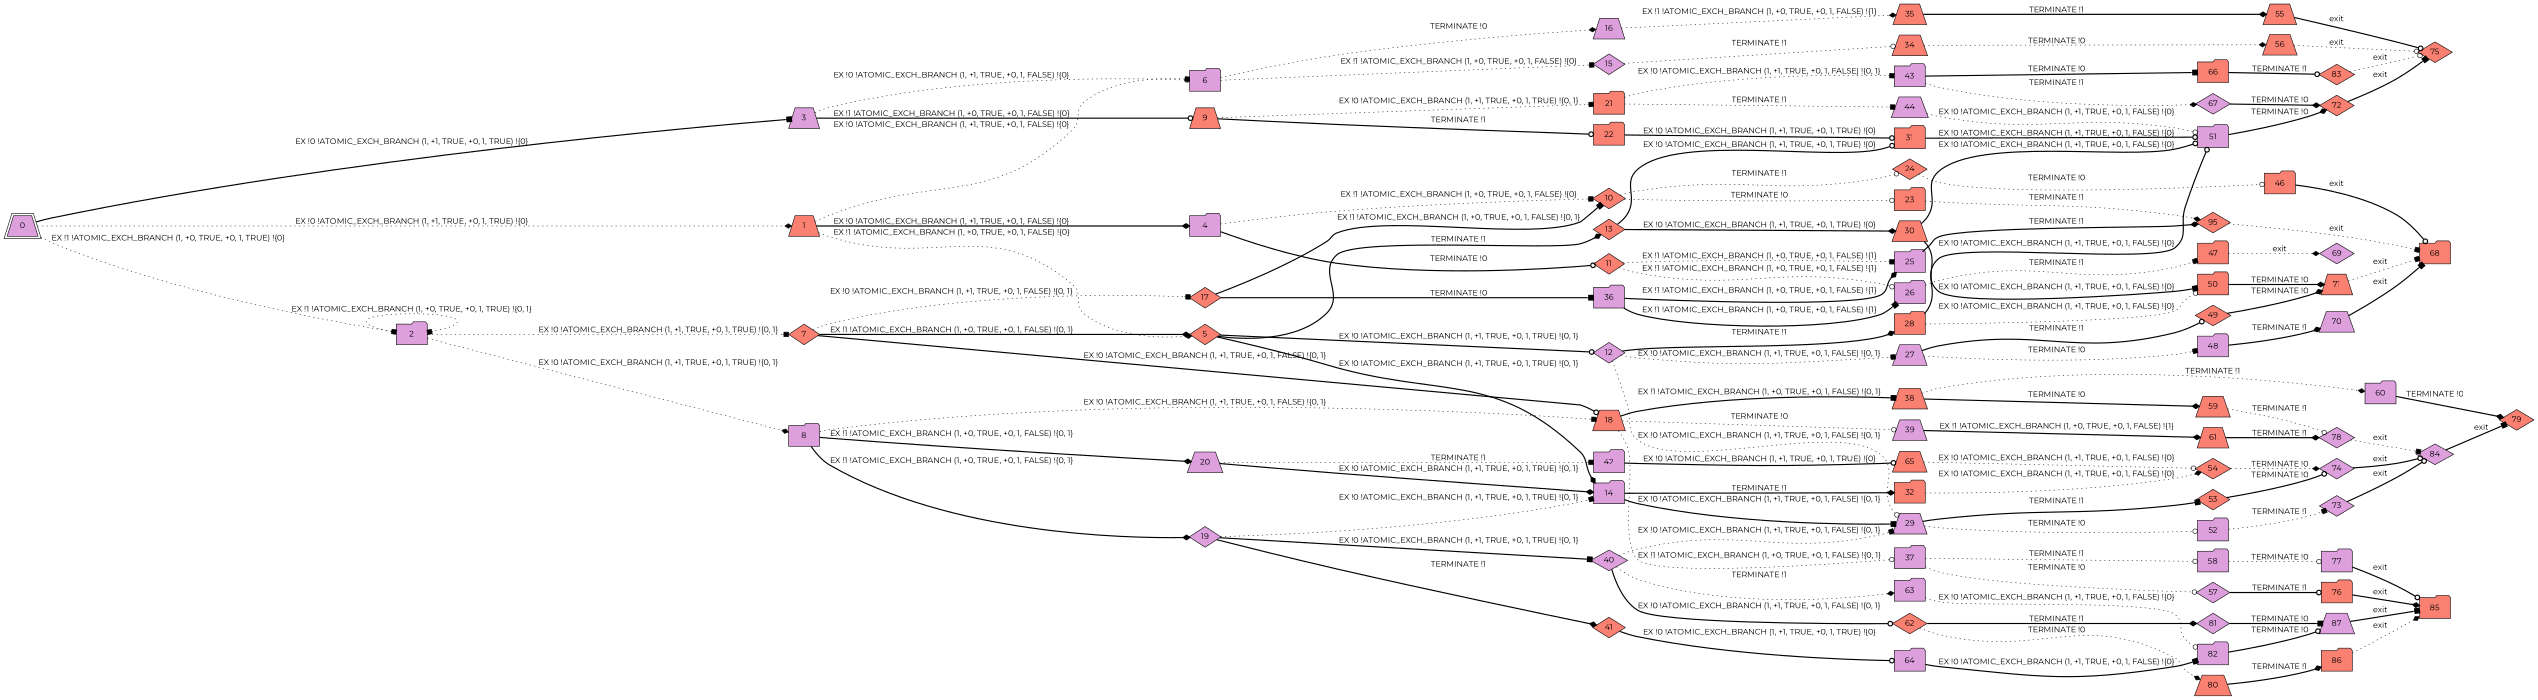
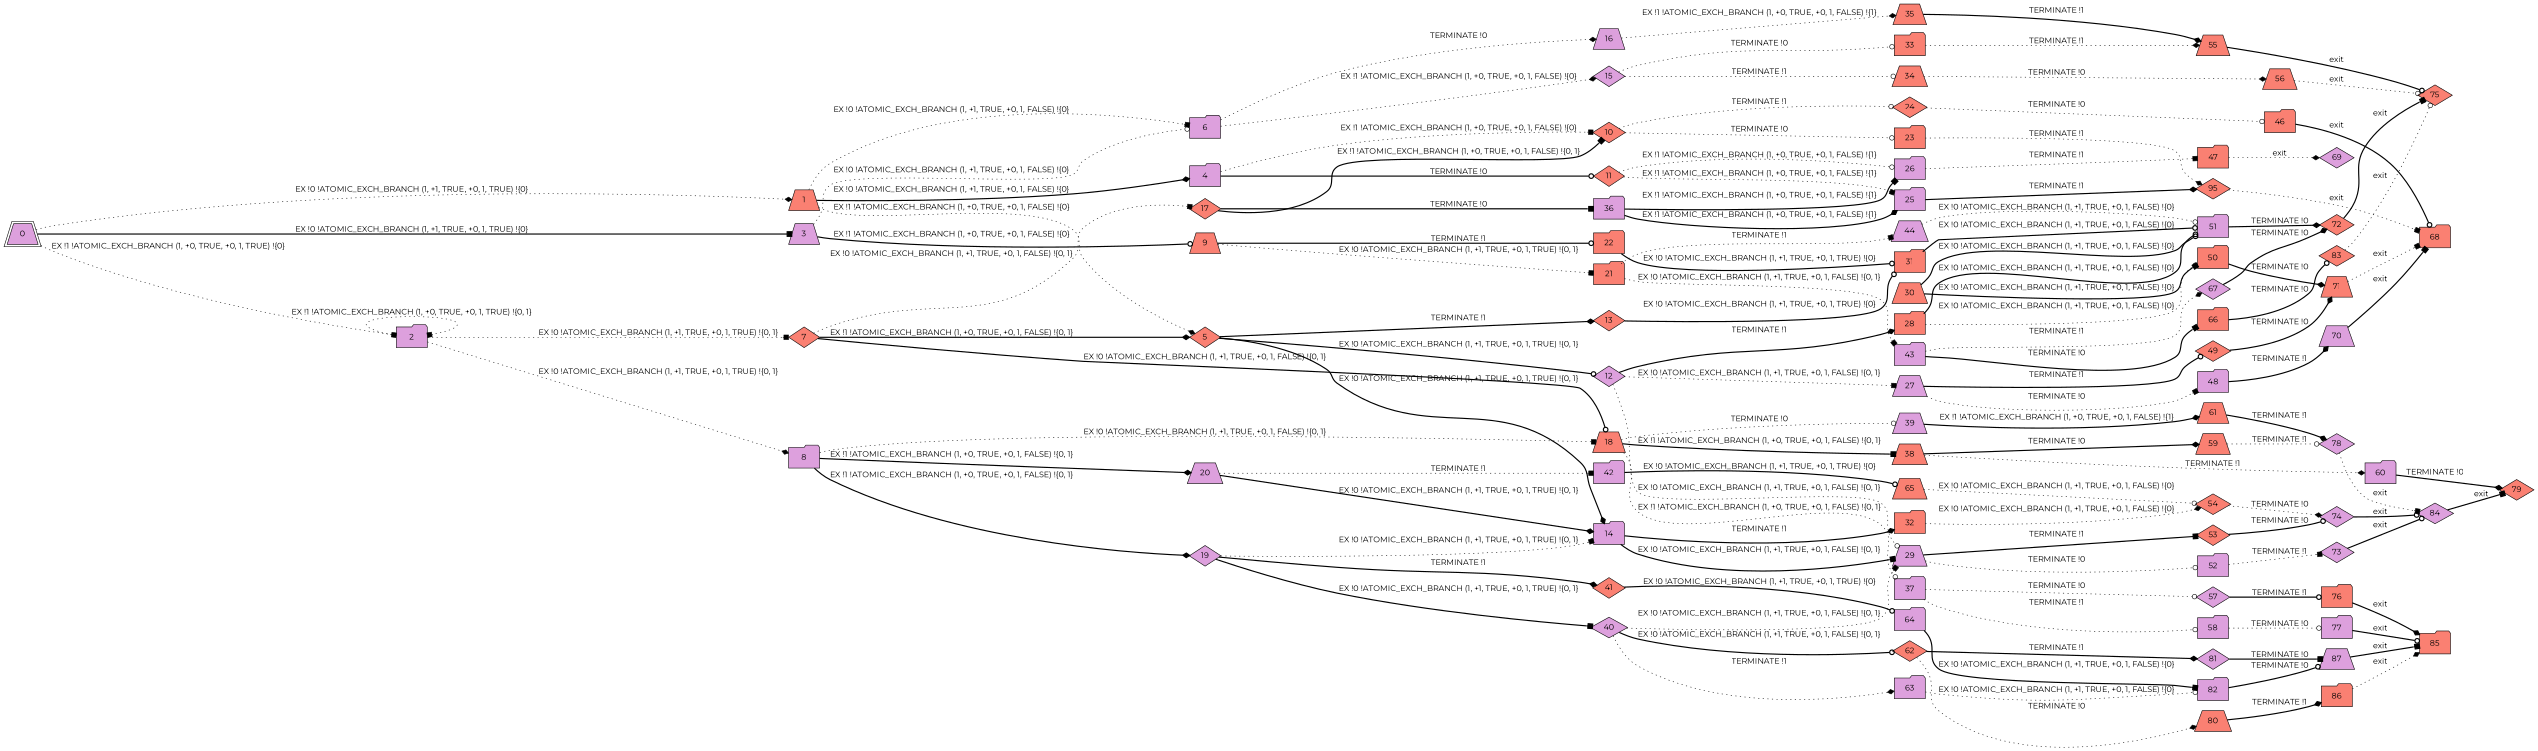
  digraph {
    fontname=Montserrat
    rankdir=LR
    node [fillcolor=salmon fontname=Montserrat shape=folder style=filled]
    edge [arrowhead=odot fontname=Montserrat style=bold]
    0 [fillcolor=plum peripheries=2 shape=trapezium]
    1 [shape=trapezium]
    2 [fillcolor=plum]
    3 [fillcolor=plum shape=trapezium]
    4 [fillcolor=plum]
    5 [shape=diamond]
    6 [fillcolor=plum]
    7 [shape=diamond]
    8 [fillcolor=plum]
    9 [shape=trapezium]
    10 [shape=diamond]
    11 [shape=diamond]
    12 [fillcolor=plum shape=diamond]
    13 [shape=diamond]
    14 [fillcolor=plum]
    15 [fillcolor=plum shape=diamond]
    16 [fillcolor=plum shape=trapezium]
    17 [shape=diamond]
    18 [shape=trapezium]
    19 [fillcolor=plum shape=diamond]
    20 [fillcolor=plum shape=trapezium]
    21
    22
    23
    24 [shape=diamond]
    25 [fillcolor=plum]
    26 [fillcolor=plum]
    27 [fillcolor=plum shape=trapezium]
    28
    29 [fillcolor=plum shape=trapezium]
    30 [shape=trapezium]
    31
    32
+   33
    34 [shape=trapezium]
    35 [shape=trapezium]
    36 [fillcolor=plum]
    37 [fillcolor=plum]
    38 [shape=trapezium]
    39 [fillcolor=plum shape=trapezium]
    40 [fillcolor=plum shape=diamond]
    41 [shape=diamond]
    42 [fillcolor=plum]
    43 [fillcolor=plum]
    44 [fillcolor=plum shape=trapezium]
    n46 [label=95 shape=diamond]
    46
    47
    48 [fillcolor=plum]
    49 [shape=diamond]
    50
    51 [fillcolor=plum]
    52 [fillcolor=plum]
    53 [shape=diamond]
    54 [shape=diamond]
    55 [shape=trapezium]
    56 [shape=trapezium]
    57 [fillcolor=plum shape=diamond]
    58 [fillcolor=plum]
    59 [shape=trapezium]
    60 [fillcolor=plum]
    61 [shape=trapezium]
    62 [shape=diamond]
    63 [fillcolor=plum]
    64 [fillcolor=plum]
    65 [shape=trapezium]
    66
    67 [fillcolor=plum shape=diamond]
    68
    69 [fillcolor=plum shape=diamond]
    70 [fillcolor=plum shape=trapezium]
    71 [shape=trapezium]
    72 [shape=diamond]
    73 [fillcolor=plum shape=diamond]
    74 [fillcolor=plum shape=diamond]
    75 [shape=diamond]
    76
    77 [fillcolor=plum]
    78 [fillcolor=plum shape=diamond]
    79 [shape=diamond]
    80 [shape=trapezium]
    81 [fillcolor=plum shape=diamond]
    82 [fillcolor=plum]
    83 [shape=diamond]
    84 [fillcolor=plum shape=diamond]
    85
    86
    87 [fillcolor=plum shape=trapezium]
    0 -> 1 [arrowhead=diamond label="EX !0 !ATOMIC_EXCH_BRANCH (1, +1, TRUE, +0, 1, TRUE) !{0}" style=dotted]
    0 -> 2 [arrowhead=box label="EX !1 !ATOMIC_EXCH_BRANCH (1, +0, TRUE, +0, 1, TRUE) !{0}" style=dotted]
    0 -> 3 [arrowhead=box label="EX !0 !ATOMIC_EXCH_BRANCH (1, +1, TRUE, +0, 1, TRUE) !{0}"]
    1 -> 4 [arrowhead=diamond label="EX !0 !ATOMIC_EXCH_BRANCH (1, +1, TRUE, +0, 1, FALSE) !{0}"]
    1 -> 5 [arrowhead=diamond label="EX !1 !ATOMIC_EXCH_BRANCH (1, +0, TRUE, +0, 1, FALSE) !{0}" style=dotted]
    1 -> 6 [arrowhead=box label="EX !0 !ATOMIC_EXCH_BRANCH (1, +1, TRUE, +0, 1, FALSE) !{0}" style=dotted]
    2 -> 2 [arrowhead=box label="EX !1 !ATOMIC_EXCH_BRANCH (1, +0, TRUE, +0, 1, TRUE) !{0, 1}" style=dotted]
    2 -> 7 [arrowhead=box label="EX !0 !ATOMIC_EXCH_BRANCH (1, +1, TRUE, +0, 1, TRUE) !{0, 1}" style=dotted]
    2 -> 8 [arrowhead=diamond label="EX !0 !ATOMIC_EXCH_BRANCH (1, +1, TRUE, +0, 1, TRUE) !{0, 1}" style=dotted]
    3 -> 6 [label="EX !0 !ATOMIC_EXCH_BRANCH (1, +1, TRUE, +0, 1, FALSE) !{0}" style=dotted]
    3 -> 9 [label="EX !1 !ATOMIC_EXCH_BRANCH (1, +0, TRUE, +0, 1, FALSE) !{0}"]
    4 -> 10 [arrowhead=box label="EX !1 !ATOMIC_EXCH_BRANCH (1, +0, TRUE, +0, 1, FALSE) !{0}" style=dotted]
    4 -> 11 [label="TERMINATE !0"]
    5 -> 12 [label="EX !0 !ATOMIC_EXCH_BRANCH (1, +1, TRUE, +0, 1, TRUE) !{0, 1}"]
    5 -> 13 [arrowhead=diamond label="TERMINATE !1"]
    5 -> 14 [arrowhead=diamond label="EX !0 !ATOMIC_EXCH_BRANCH (1, +1, TRUE, +0, 1, TRUE) !{0, 1}"]
-   6 -> 15 [arrowhead=box label="EX !1 !ATOMIC_EXCH_BRANCH (1, +0, TRUE, +0, 1, FALSE) !{0}" style=dotted]
+   6 -> 15 [arrowhead=diamond label="EX !1 !ATOMIC_EXCH_BRANCH (1, +0, TRUE, +0, 1, FALSE) !{0}" style=dotted]
    6 -> 16 [arrowhead=diamond label="TERMINATE !0" style=dotted]
    7 -> 5 [arrowhead=diamond label="EX !1 !ATOMIC_EXCH_BRANCH (1, +0, TRUE, +0, 1, FALSE) !{0, 1}"]
    7 -> 17 [arrowhead=box label="EX !0 !ATOMIC_EXCH_BRANCH (1, +1, TRUE, +0, 1, FALSE) !{0, 1}" style=dotted]
    7 -> 18 [label="EX !0 !ATOMIC_EXCH_BRANCH (1, +1, TRUE, +0, 1, FALSE) !{0, 1}"]
    8 -> 18 [arrowhead=box label="EX !0 !ATOMIC_EXCH_BRANCH (1, +1, TRUE, +0, 1, FALSE) !{0, 1}" style=dotted]
    8 -> 19 [arrowhead=diamond label="EX !1 !ATOMIC_EXCH_BRANCH (1, +0, TRUE, +0, 1, FALSE) !{0, 1}"]
    8 -> 20 [arrowhead=diamond label="EX !1 !ATOMIC_EXCH_BRANCH (1, +0, TRUE, +0, 1, FALSE) !{0, 1}"]
    9 -> 21 [arrowhead=box label="EX !0 !ATOMIC_EXCH_BRANCH (1, +1, TRUE, +0, 1, TRUE) !{0, 1}" style=dotted]
    9 -> 22 [label="TERMINATE !1"]
    10 -> 23 [label="TERMINATE !0" style=dotted]
    10 -> 24 [label="TERMINATE !1" style=dotted]
    11 -> 25 [arrowhead=box label="EX !1 !ATOMIC_EXCH_BRANCH (1, +0, TRUE, +0, 1, FALSE) !{1}" style=dotted]
    11 -> 26 [label="EX !1 !ATOMIC_EXCH_BRANCH (1, +0, TRUE, +0, 1, FALSE) !{1}" style=dotted]
    12 -> 27 [arrowhead=box label="EX !0 !ATOMIC_EXCH_BRANCH (1, +1, TRUE, +0, 1, FALSE) !{0, 1}" style=dotted]
    12 -> 28 [arrowhead=diamond label="TERMINATE !1"]
    12 -> 29 [label="EX !0 !ATOMIC_EXCH_BRANCH (1, +1, TRUE, +0, 1, FALSE) !{0, 1}" style=dotted]
-   13 -> 30 [arrowhead=diamond label="EX !0 !ATOMIC_EXCH_BRANCH (1, +1, TRUE, +0, 1, TRUE) !{0}"]
    13 -> 31 [label="EX !0 !ATOMIC_EXCH_BRANCH (1, +1, TRUE, +0, 1, TRUE) !{0}"]
    14 -> 29 [arrowhead=box label="EX !0 !ATOMIC_EXCH_BRANCH (1, +1, TRUE, +0, 1, FALSE) !{0, 1}"]
    14 -> 32 [arrowhead=diamond label="TERMINATE !1"]
+   15 -> 33 [label="TERMINATE !0" style=dotted]
    15 -> 34 [label="TERMINATE !1" style=dotted]
    16 -> 35 [arrowhead=diamond label="EX !1 !ATOMIC_EXCH_BRANCH (1, +0, TRUE, +0, 1, FALSE) !{1}" style=dotted]
    17 -> 10 [arrowhead=box label="EX !1 !ATOMIC_EXCH_BRANCH (1, +0, TRUE, +0, 1, FALSE) !{0, 1}"]
    17 -> 36 [arrowhead=box label="TERMINATE !0"]
    18 -> 37 [label="EX !1 !ATOMIC_EXCH_BRANCH (1, +0, TRUE, +0, 1, FALSE) !{0, 1}" style=dotted]
    18 -> 38 [arrowhead=box label="EX !1 !ATOMIC_EXCH_BRANCH (1, +0, TRUE, +0, 1, FALSE) !{0, 1}"]
    18 -> 39 [label="TERMINATE !0" style=dotted]
    19 -> 14 [arrowhead=box label="EX !0 !ATOMIC_EXCH_BRANCH (1, +1, TRUE, +0, 1, TRUE) !{0, 1}" style=dotted]
    19 -> 40 [arrowhead=box label="EX !0 !ATOMIC_EXCH_BRANCH (1, +1, TRUE, +0, 1, TRUE) !{0, 1}"]
    19 -> 41 [arrowhead=diamond label="TERMINATE !1"]
    20 -> 14 [arrowhead=diamond label="EX !0 !ATOMIC_EXCH_BRANCH (1, +1, TRUE, +0, 1, TRUE) !{0, 1}"]
    20 -> 42 [arrowhead=box label="TERMINATE !1" style=dotted]
    21 -> 43 [arrowhead=box label="EX !0 !ATOMIC_EXCH_BRANCH (1, +1, TRUE, +0, 1, FALSE) !{0, 1}" style=dotted]
    21 -> 44 [arrowhead=box label="TERMINATE !1" style=dotted]
    22 -> 31 [label="EX !0 !ATOMIC_EXCH_BRANCH (1, +1, TRUE, +0, 1, TRUE) !{0}"]
    23 -> n46 [arrowhead=diamond label="TERMINATE !1" style=dotted]
    24 -> 46 [label="TERMINATE !0" style=dotted]
    25 -> n46 [arrowhead=diamond label="TERMINATE !1"]
    26 -> 47 [arrowhead=box label="TERMINATE !1" style=dotted]
    27 -> 48 [arrowhead=box label="TERMINATE !0" style=dotted]
    27 -> 49 [label="TERMINATE !1"]
    28 -> 50 [label="EX !0 !ATOMIC_EXCH_BRANCH (1, +1, TRUE, +0, 1, FALSE) !{0}" style=dotted]
    28 -> 51 [label="EX !0 !ATOMIC_EXCH_BRANCH (1, +1, TRUE, +0, 1, FALSE) !{0}"]
    29 -> 52 [label="TERMINATE !0" style=dotted]
    29 -> 53 [arrowhead=box label="TERMINATE !1"]
    30 -> 50 [arrowhead=box label="EX !0 !ATOMIC_EXCH_BRANCH (1, +1, TRUE, +0, 1, FALSE) !{0}"]
    30 -> 51 [label="EX !0 !ATOMIC_EXCH_BRANCH (1, +1, TRUE, +0, 1, FALSE) !{0}"]
    31 -> 51 [label="EX !0 !ATOMIC_EXCH_BRANCH (1, +1, TRUE, +0, 1, FALSE) !{0}"]
    32 -> 54 [arrowhead=diamond label="EX !0 !ATOMIC_EXCH_BRANCH (1, +1, TRUE, +0, 1, FALSE) !{0}" style=dotted]
+   33 -> 55 [arrowhead=diamond label="TERMINATE !1" style=dotted]
    34 -> 56 [arrowhead=diamond label="TERMINATE !0" style=dotted]
    35 -> 55 [arrowhead=diamond label="TERMINATE !1"]
    36 -> 25 [arrowhead=diamond label="EX !1 !ATOMIC_EXCH_BRANCH (1, +0, TRUE, +0, 1, FALSE) !{1}"]
    36 -> 26 [arrowhead=box label="EX !1 !ATOMIC_EXCH_BRANCH (1, +0, TRUE, +0, 1, FALSE) !{1}"]
    37 -> 57 [label="TERMINATE !0" style=dotted]
    37 -> 58 [label="TERMINATE !1" style=dotted]
    38 -> 59 [arrowhead=diamond label="TERMINATE !0"]
    38 -> 60 [arrowhead=diamond label="TERMINATE !1" style=dotted]
    39 -> 61 [arrowhead=diamond label="EX !1 !ATOMIC_EXCH_BRANCH (1, +0, TRUE, +0, 1, FALSE) !{1}"]
    40 -> 29 [arrowhead=box label="EX !0 !ATOMIC_EXCH_BRANCH (1, +1, TRUE, +0, 1, FALSE) !{0, 1}" style=dotted]
    40 -> 62 [label="EX !0 !ATOMIC_EXCH_BRANCH (1, +1, TRUE, +0, 1, FALSE) !{0, 1}"]
    40 -> 63 [arrowhead=diamond label="TERMINATE !1" style=dotted]
    41 -> 64 [label="EX !0 !ATOMIC_EXCH_BRANCH (1, +1, TRUE, +0, 1, TRUE) !{0}"]
    42 -> 65 [label="EX !0 !ATOMIC_EXCH_BRANCH (1, +1, TRUE, +0, 1, TRUE) !{0}"]
    43 -> 66 [arrowhead=box label="TERMINATE !0"]
    43 -> 67 [arrowhead=diamond label="TERMINATE !1" style=dotted]
    44 -> 51 [label="EX !0 !ATOMIC_EXCH_BRANCH (1, +1, TRUE, +0, 1, FALSE) !{0}" style=dotted]
    n46 -> 68 [arrowhead=box label=exit style=dotted]
    46 -> 68 [label=exit]
    47 -> 69 [arrowhead=diamond label=exit style=dotted]
    48 -> 70 [arrowhead=diamond label="TERMINATE !1"]
    49 -> 71 [arrowhead=diamond label="TERMINATE !0"]
    50 -> 71 [arrowhead=diamond label="TERMINATE !0"]
    51 -> 72 [arrowhead=diamond label="TERMINATE !0"]
    52 -> 73 [arrowhead=box label="TERMINATE !1" style=dotted]
    53 -> 74 [label="TERMINATE !0"]
    54 -> 74 [arrowhead=diamond label="TERMINATE !0" style=dotted]
    55 -> 75 [label=exit]
    56 -> 75 [label=exit style=dotted]
    57 -> 76 [label="TERMINATE !1"]
    58 -> 77 [label="TERMINATE !0" style=dotted]
    59 -> 78 [label="TERMINATE !1" style=dotted]
    60 -> 79 [arrowhead=diamond label="TERMINATE !0"]
    61 -> 78 [arrowhead=diamond label="TERMINATE !1"]
    62 -> 80 [arrowhead=diamond label="TERMINATE !0" style=dotted]
    62 -> 81 [arrowhead=diamond label="TERMINATE !1"]
    63 -> 82 [label="EX !0 !ATOMIC_EXCH_BRANCH (1, +1, TRUE, +0, 1, FALSE) !{0}" style=dotted]
    64 -> 82 [arrowhead=box label="EX !0 !ATOMIC_EXCH_BRANCH (1, +1, TRUE, +0, 1, FALSE) !{0}"]
    65 -> 54 [label="EX !0 !ATOMIC_EXCH_BRANCH (1, +1, TRUE, +0, 1, FALSE) !{0}" style=dotted]
-   66 -> 83 [label="TERMINATE !1"]
+   66 -> 83 [label="TERMINATE !0"]
    67 -> 72 [arrowhead=diamond label="TERMINATE !0"]
    70 -> 68 [arrowhead=box label=exit]
    71 -> 68 [arrowhead=box label=exit style=dotted]
    72 -> 75 [arrowhead=box label=exit]
    73 -> 84 [label=exit]
    74 -> 84 [label=exit]
    76 -> 85 [arrowhead=diamond label=exit]
    77 -> 85 [label=exit]
    78 -> 84 [arrowhead=box label=exit style=dotted]
    80 -> 86 [arrowhead=diamond label="TERMINATE !1"]
    81 -> 87 [arrowhead=box label="TERMINATE !0"]
    82 -> 87 [label="TERMINATE !0"]
    83 -> 75 [label=exit style=dotted]
    84 -> 79 [arrowhead=box label=exit]
    86 -> 85 [arrowhead=diamond label=exit style=dotted]
    87 -> 85 [arrowhead=box label=exit]
  }
